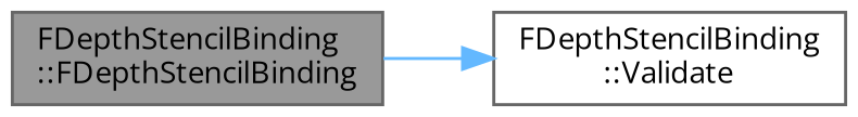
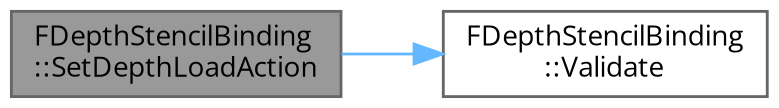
  digraph {
    rankdir=LR
    fontname="Open Sans"
    node [fontname="Open Sans" fontsize=10 shape=box style=filled]
-   n1 [color=gray40 fillcolor=grey60 fontcolor=black height=0.2 label="FDepthStencilBinding\l::FDepthStencilBinding" width=0.4]
+   n1 [color=gray40 fillcolor=grey60 fontcolor=black height=0.2 label="FDepthStencilBinding\l::SetDepthLoadAction" width=0.4]
    n2 [color=grey40 fillcolor=white height=0.2 label="FDepthStencilBinding\l::Validate" width=0.4]
    n1 -> n2 [color=steelblue1 fontname="Open Sans" fontsize=10 labelfontname=Helvetica labelfontsize=10 style=solid]
  }
